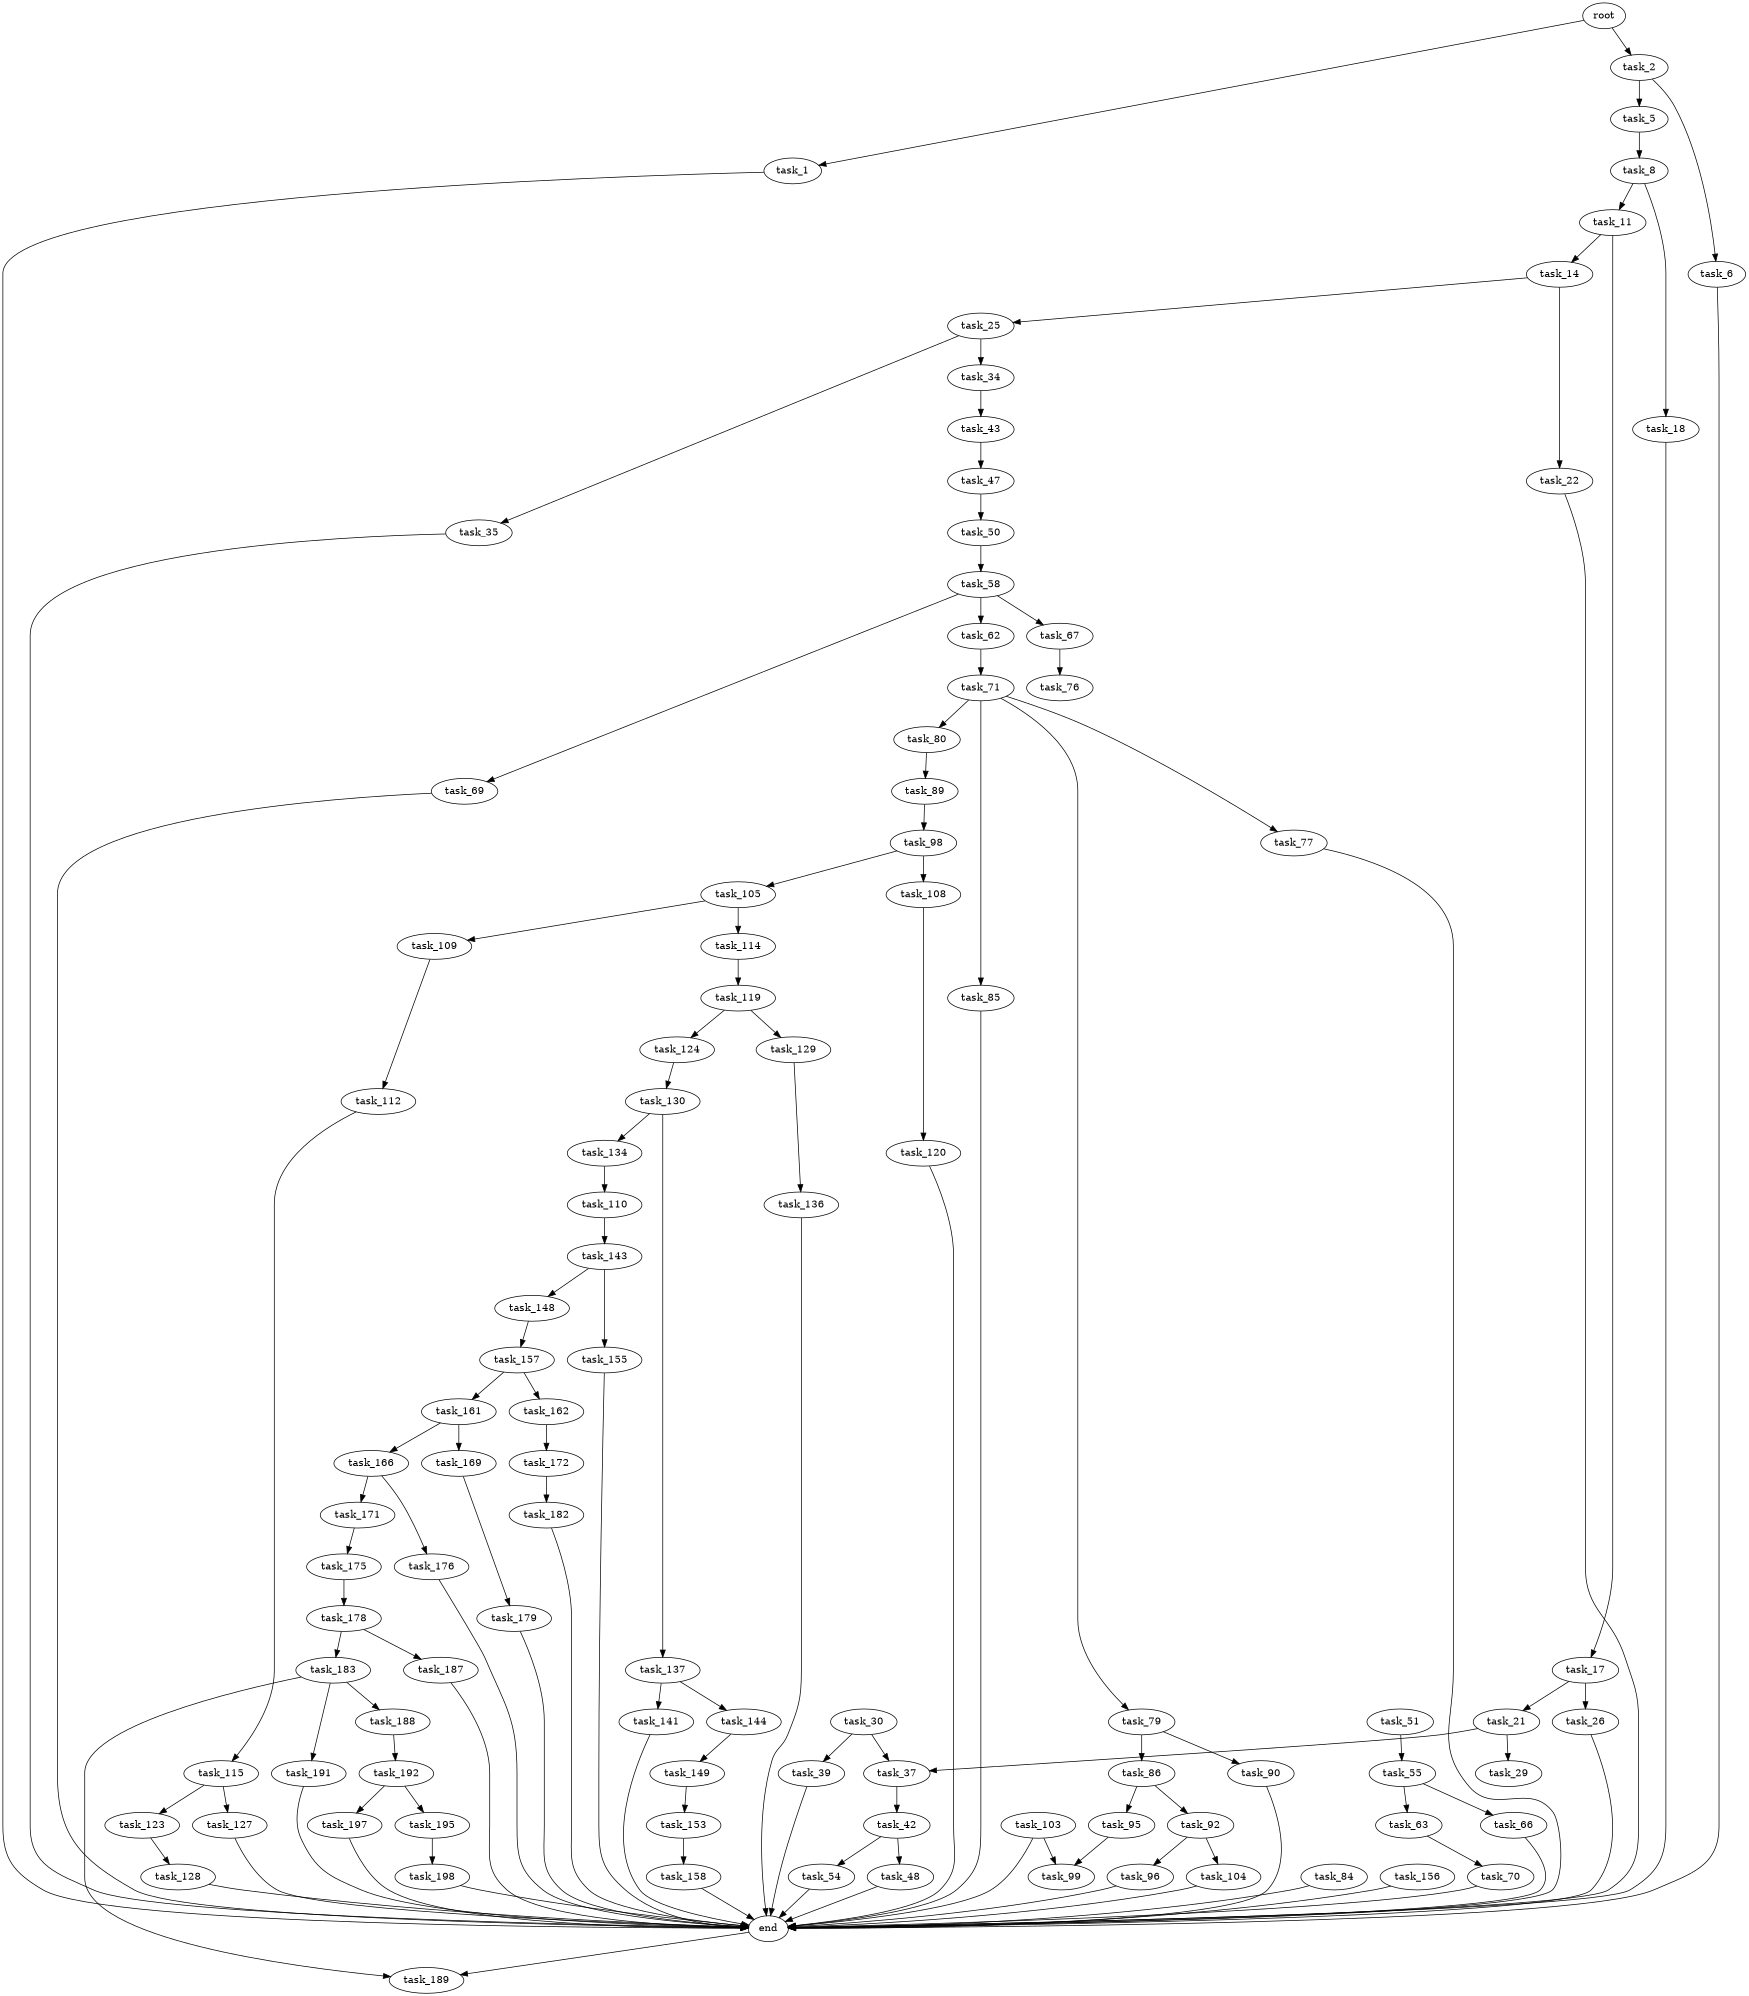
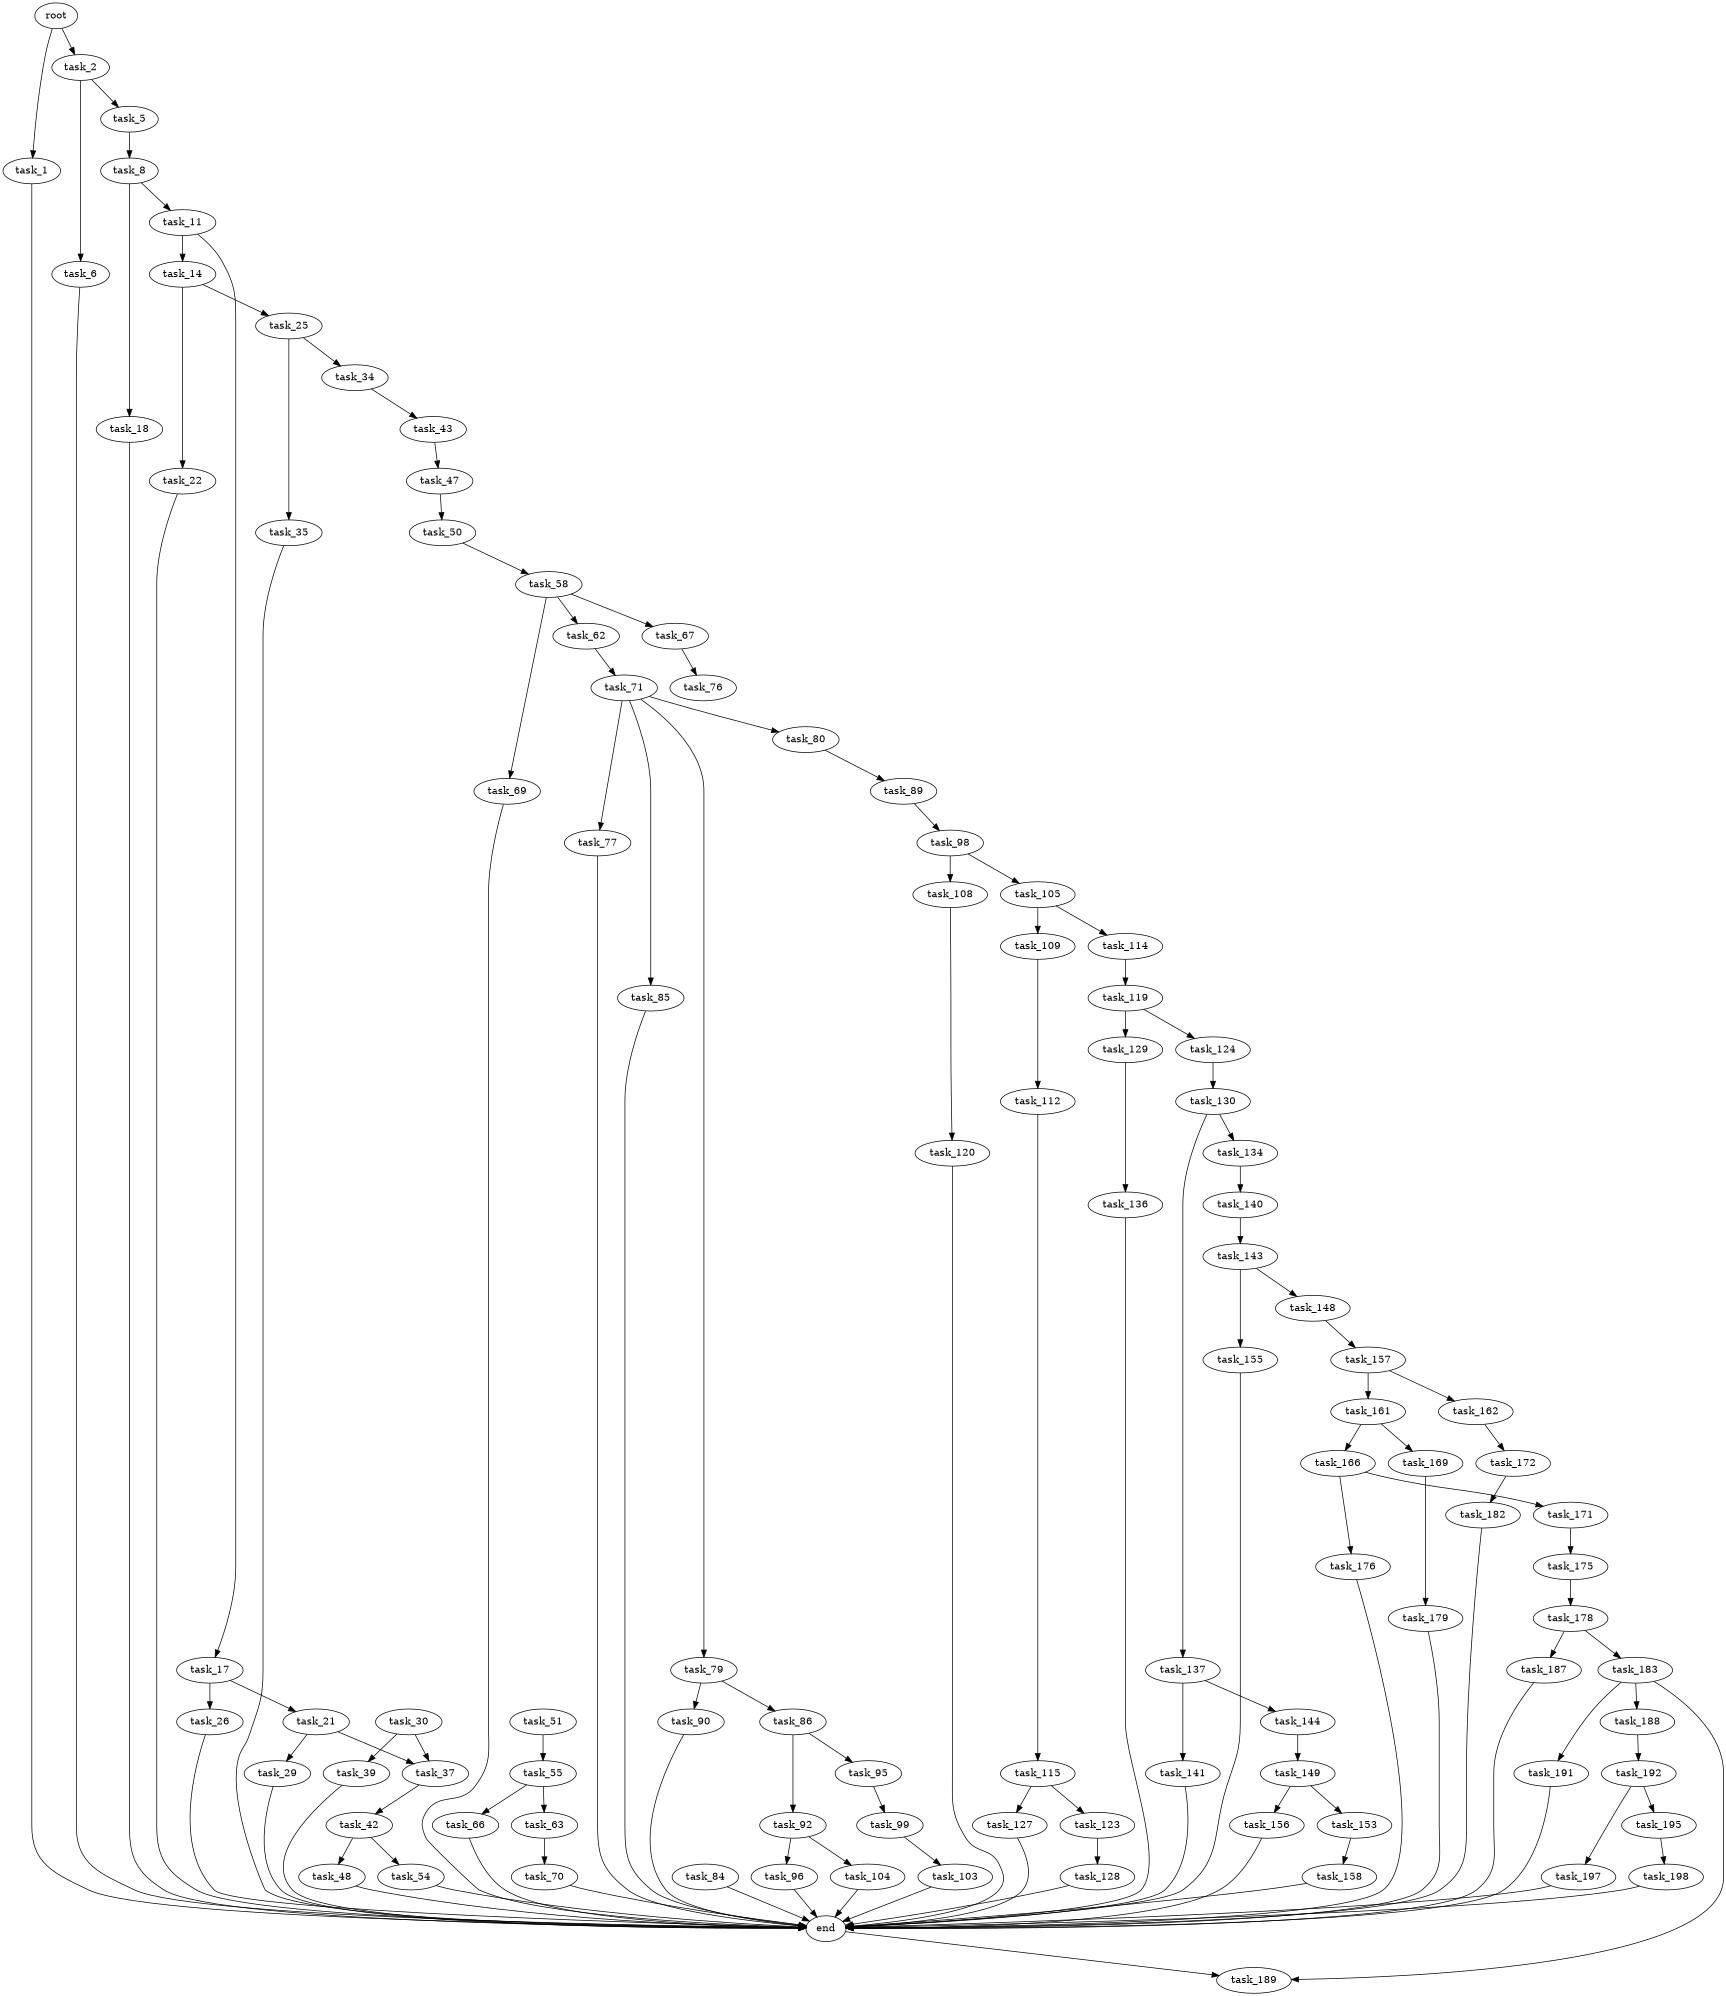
  digraph {
    root
    task_1
    task_2
    end
    task_5
    task_6
    task_189
    task_8
    task_11
    task_18
    task_14
    task_17
    task_22
    task_25
    task_21
    task_26
    task_34
    task_35
    task_29
    task_37
    task_30
    task_39
    task_43
    task_42
    task_47
    task_48
    task_54
    task_51
    task_55
    task_50
    task_58
    task_62
    task_67
    task_69
    task_63
    task_66
    task_70
    task_71
    task_76
    task_77
    task_79
    task_80
    task_85
    task_86
    task_90
    task_89
    task_84
    task_92
    task_95
    task_98
    task_96
    task_104
    task_99
    task_105
    task_108
    task_103
    task_109
    task_114
    task_120
    task_112
    task_119
    task_115
    task_123
    task_127
    task_124
    task_129
    task_128
    task_130
    task_136
    task_134
    task_137
-   task_140 [label=task_110]
+   task_140
    task_141
    task_144
    task_143
    task_149
    task_148
    task_155
    task_157
    task_153
    task_156
    task_161
    task_162
    task_158
    task_166
    task_169
    task_172
    task_171
    task_176
    task_179
    task_182
    task_175
    task_178
    task_183
    task_187
    task_188
    task_191
    task_192
    task_195
    task_197
    task_198
    root -> task_1
    root -> task_2
    task_1 -> end
    task_2 -> task_5
    task_2 -> task_6
    end -> task_189
    task_5 -> task_8
    task_6 -> end
    task_8 -> task_11
    task_8 -> task_18
    task_11 -> task_14
    task_11 -> task_17
    task_18 -> end
    task_14 -> task_22
    task_14 -> task_25
    task_17 -> task_21
    task_17 -> task_26
    task_22 -> end
    task_25 -> task_34
    task_25 -> task_35
    task_21 -> task_29
    task_21 -> task_37
    task_26 -> end
    task_34 -> task_43
    task_35 -> end
+   task_29 -> end
    task_37 -> task_42
    task_30 -> task_37
    task_30 -> task_39
    task_39 -> end
    task_43 -> task_47
    task_42 -> task_48
    task_42 -> task_54
    task_47 -> task_50
    task_48 -> end
    task_54 -> end
    task_51 -> task_55
    task_55 -> task_63
    task_55 -> task_66
    task_50 -> task_58
    task_58 -> task_62
    task_58 -> task_67
    task_58 -> task_69
    task_62 -> task_71
    task_67 -> task_76
    task_69 -> end
    task_63 -> task_70
    task_66 -> end
    task_70 -> end
    task_71 -> task_77
    task_71 -> task_79
    task_71 -> task_80
    task_71 -> task_85
    task_77 -> end
    task_79 -> task_86
    task_79 -> task_90
    task_80 -> task_89
    task_85 -> end
    task_86 -> task_92
    task_86 -> task_95
    task_90 -> end
    task_89 -> task_98
    task_84 -> end
    task_92 -> task_96
    task_92 -> task_104
    task_95 -> task_99
    task_98 -> task_105
    task_98 -> task_108
    task_96 -> end
    task_104 -> end
-   task_103 -> task_99
+   task_99 -> task_103
    task_105 -> task_109
    task_105 -> task_114
    task_108 -> task_120
    task_103 -> end
    task_109 -> task_112
    task_114 -> task_119
    task_120 -> end
    task_112 -> task_115
    task_119 -> task_124
    task_119 -> task_129
    task_115 -> task_123
    task_115 -> task_127
    task_123 -> task_128
    task_127 -> end
    task_124 -> task_130
    task_129 -> task_136
    task_128 -> end
    task_130 -> task_134
    task_130 -> task_137
    task_136 -> end
    task_134 -> task_140
    task_137 -> task_141
    task_137 -> task_144
    task_140 -> task_143
    task_141 -> end
    task_144 -> task_149
    task_143 -> task_148
    task_143 -> task_155
    task_149 -> task_153
+   task_149 -> task_156
    task_148 -> task_157
    task_155 -> end
    task_157 -> task_161
    task_157 -> task_162
    task_153 -> task_158
    task_156 -> end
    task_161 -> task_166
    task_161 -> task_169
    task_162 -> task_172
    task_158 -> end
    task_166 -> task_171
    task_166 -> task_176
    task_169 -> task_179
    task_172 -> task_182
    task_171 -> task_175
    task_176 -> end
    task_179 -> end
    task_182 -> end
    task_175 -> task_178
    task_178 -> task_183
    task_178 -> task_187
    task_183 -> task_189
    task_183 -> task_188
    task_183 -> task_191
    task_187 -> end
    task_188 -> task_192
    task_191 -> end
    task_192 -> task_195
    task_192 -> task_197
    task_195 -> task_198
    task_197 -> end
    task_198 -> end
  }
